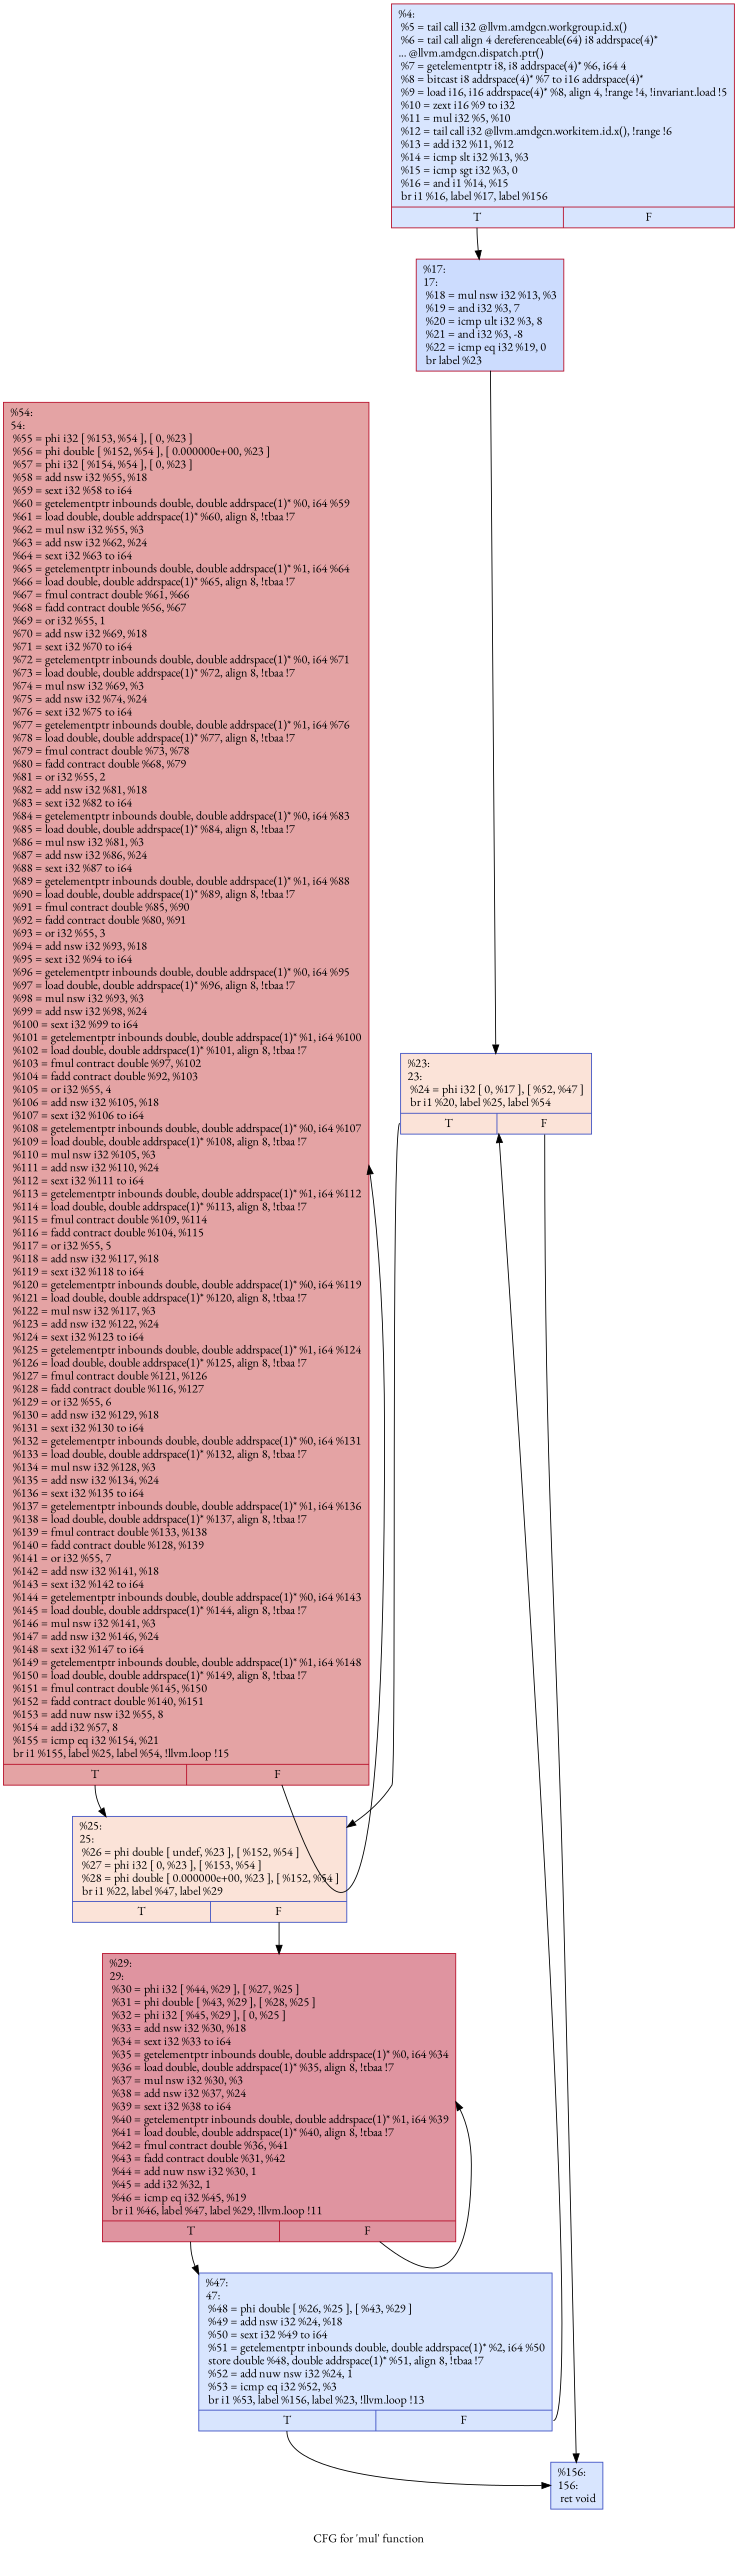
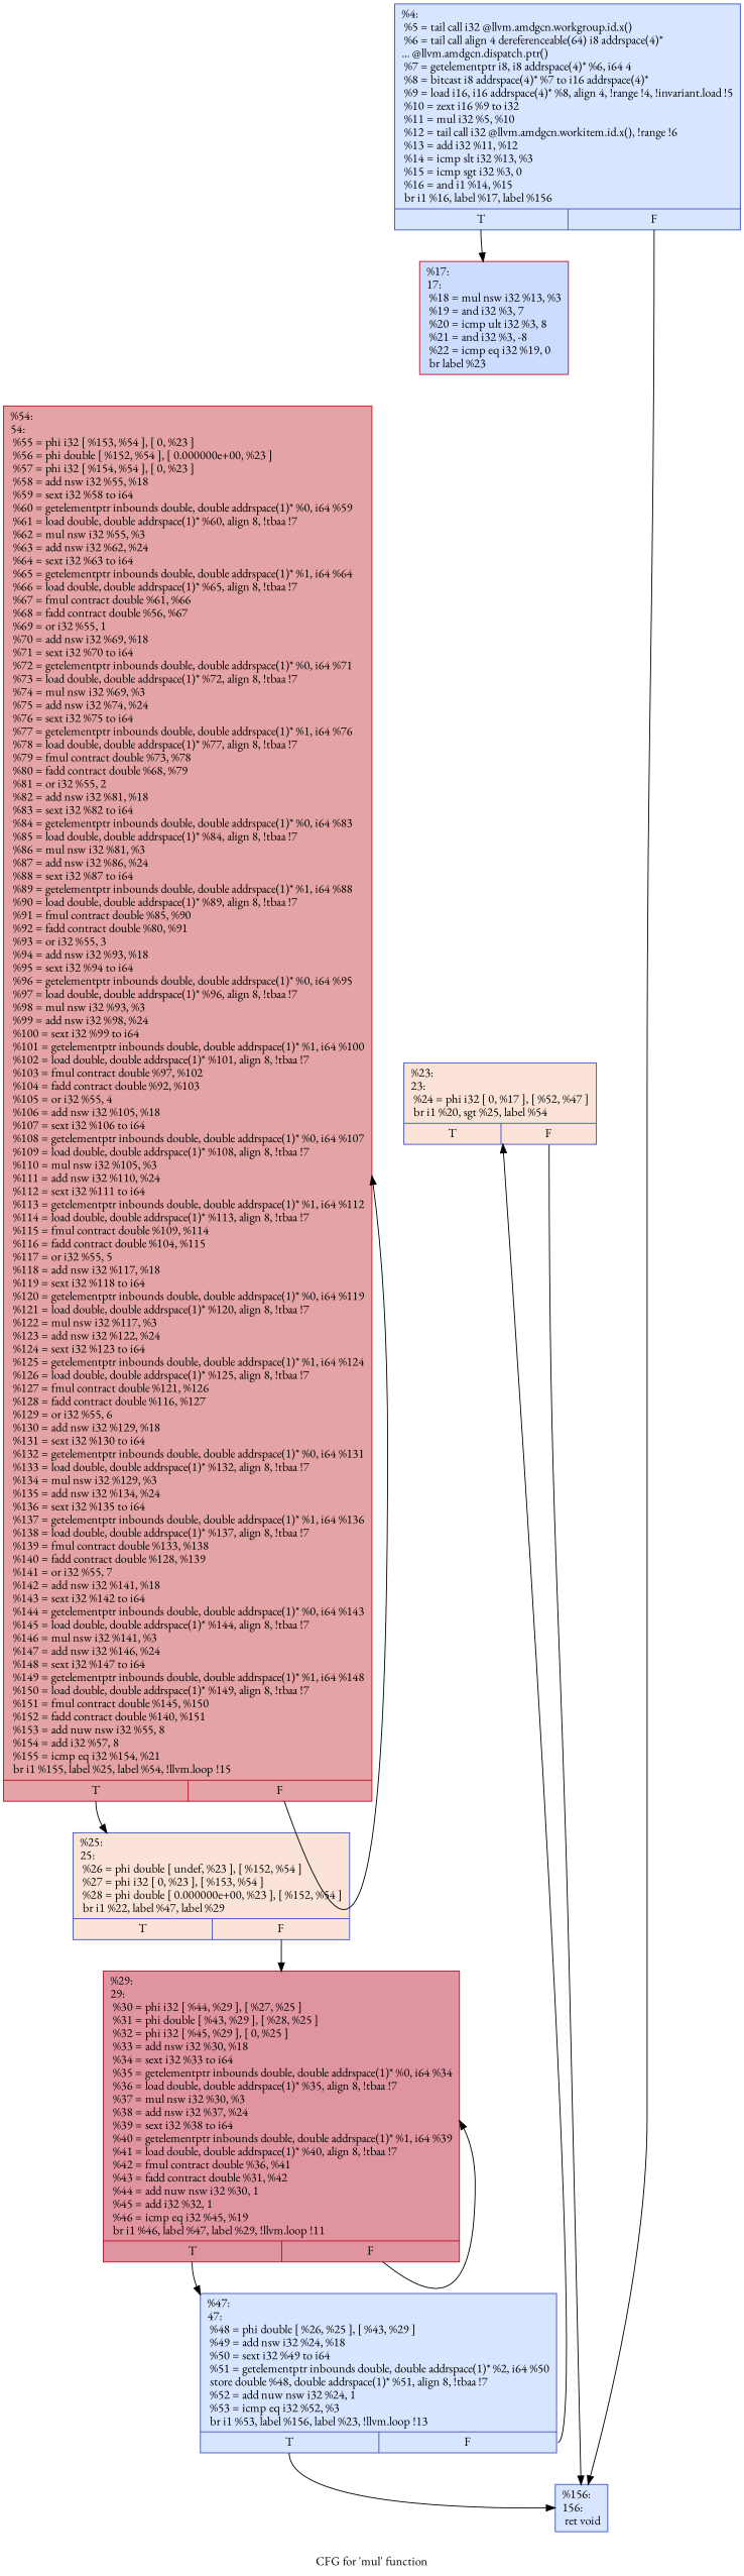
  digraph {
    fontname="EB Garamond"
    label="CFG for 'mul' function"
    node [color="#3d50c3ff" fillcolor="#a7c5fe70" fontname="EB Garamond" shape=record style=filled]
    edge [fontname="EB Garamond" tailport=s0]
-   n1 [color="#b70d28ff" label="{%4:\l  %5 = tail call i32 @llvm.amdgcn.workgroup.id.x()\l  %6 = tail call align 4 dereferenceable(64) i8 addrspace(4)*\l... @llvm.amdgcn.dispatch.ptr()\l  %7 = getelementptr i8, i8 addrspace(4)* %6, i64 4\l  %8 = bitcast i8 addrspace(4)* %7 to i16 addrspace(4)*\l  %9 = load i16, i16 addrspace(4)* %8, align 4, !range !4, !invariant.load !5\l  %10 = zext i16 %9 to i32\l  %11 = mul i32 %5, %10\l  %12 = tail call i32 @llvm.amdgcn.workitem.id.x(), !range !6\l  %13 = add i32 %11, %12\l  %14 = icmp slt i32 %13, %3\l  %15 = icmp sgt i32 %3, 0\l  %16 = and i1 %14, %15\l  br i1 %16, label %17, label %156\l|{<s0>T|<s1>F}}"]
+   n1 [label="{%4:\l  %5 = tail call i32 @llvm.amdgcn.workgroup.id.x()\l  %6 = tail call align 4 dereferenceable(64) i8 addrspace(4)*\l... @llvm.amdgcn.dispatch.ptr()\l  %7 = getelementptr i8, i8 addrspace(4)* %6, i64 4\l  %8 = bitcast i8 addrspace(4)* %7 to i16 addrspace(4)*\l  %9 = load i16, i16 addrspace(4)* %8, align 4, !range !4, !invariant.load !5\l  %10 = zext i16 %9 to i32\l  %11 = mul i32 %5, %10\l  %12 = tail call i32 @llvm.amdgcn.workitem.id.x(), !range !6\l  %13 = add i32 %11, %12\l  %14 = icmp slt i32 %13, %3\l  %15 = icmp sgt i32 %3, 0\l  %16 = and i1 %14, %15\l  br i1 %16, label %17, label %156\l|{<s0>T|<s1>F}}"]
    n2 [color="#b70d28ff" fillcolor="#8caffe70" label="{%17:\l17:                                               \l  %18 = mul nsw i32 %13, %3\l  %19 = and i32 %3, 7\l  %20 = icmp ult i32 %3, 8\l  %21 = and i32 %3, -8\l  %22 = icmp eq i32 %19, 0\l  br label %23\l}"]
    n3 [label="{%156:\l156:                                              \l  ret void\l}"]
-   n4 [fillcolor="#f6bfa670" label="{%23:\l23:                                               \l  %24 = phi i32 [ 0, %17 ], [ %52, %47 ]\l  br i1 %20, label %25, label %54\l|{<s0>T|<s1>F}}"]
+   n4 [fillcolor="#f6bfa670" label="{%23:\l23:                                               \l  %24 = phi i32 [ 0, %17 ], [ %52, %47 ]\l  br i1 %20, sgt %25, label %54\l|{<s0>T|<s1>F}}"]
    n5 [fillcolor="#f6bfa670" label="{%25:\l25:                                               \l  %26 = phi double [ undef, %23 ], [ %152, %54 ]\l  %27 = phi i32 [ 0, %23 ], [ %153, %54 ]\l  %28 = phi double [ 0.000000e+00, %23 ], [ %152, %54 ]\l  br i1 %22, label %47, label %29\l|{<s0>T|<s1>F}}"]
    n6 [color="#b70d28ff" fillcolor="#b70d2870" label="{%29:\l29:                                               \l  %30 = phi i32 [ %44, %29 ], [ %27, %25 ]\l  %31 = phi double [ %43, %29 ], [ %28, %25 ]\l  %32 = phi i32 [ %45, %29 ], [ 0, %25 ]\l  %33 = add nsw i32 %30, %18\l  %34 = sext i32 %33 to i64\l  %35 = getelementptr inbounds double, double addrspace(1)* %0, i64 %34\l  %36 = load double, double addrspace(1)* %35, align 8, !tbaa !7\l  %37 = mul nsw i32 %30, %3\l  %38 = add nsw i32 %37, %24\l  %39 = sext i32 %38 to i64\l  %40 = getelementptr inbounds double, double addrspace(1)* %1, i64 %39\l  %41 = load double, double addrspace(1)* %40, align 8, !tbaa !7\l  %42 = fmul contract double %36, %41\l  %43 = fadd contract double %31, %42\l  %44 = add nuw nsw i32 %30, 1\l  %45 = add i32 %32, 1\l  %46 = icmp eq i32 %45, %19\l  br i1 %46, label %47, label %29, !llvm.loop !11\l|{<s0>T|<s1>F}}"]
-   n7 [color="#b70d28ff" fillcolor="#c32e3170" label="{%54:\l54:                                               \l  %55 = phi i32 [ %153, %54 ], [ 0, %23 ]\l  %56 = phi double [ %152, %54 ], [ 0.000000e+00, %23 ]\l  %57 = phi i32 [ %154, %54 ], [ 0, %23 ]\l  %58 = add nsw i32 %55, %18\l  %59 = sext i32 %58 to i64\l  %60 = getelementptr inbounds double, double addrspace(1)* %0, i64 %59\l  %61 = load double, double addrspace(1)* %60, align 8, !tbaa !7\l  %62 = mul nsw i32 %55, %3\l  %63 = add nsw i32 %62, %24\l  %64 = sext i32 %63 to i64\l  %65 = getelementptr inbounds double, double addrspace(1)* %1, i64 %64\l  %66 = load double, double addrspace(1)* %65, align 8, !tbaa !7\l  %67 = fmul contract double %61, %66\l  %68 = fadd contract double %56, %67\l  %69 = or i32 %55, 1\l  %70 = add nsw i32 %69, %18\l  %71 = sext i32 %70 to i64\l  %72 = getelementptr inbounds double, double addrspace(1)* %0, i64 %71\l  %73 = load double, double addrspace(1)* %72, align 8, !tbaa !7\l  %74 = mul nsw i32 %69, %3\l  %75 = add nsw i32 %74, %24\l  %76 = sext i32 %75 to i64\l  %77 = getelementptr inbounds double, double addrspace(1)* %1, i64 %76\l  %78 = load double, double addrspace(1)* %77, align 8, !tbaa !7\l  %79 = fmul contract double %73, %78\l  %80 = fadd contract double %68, %79\l  %81 = or i32 %55, 2\l  %82 = add nsw i32 %81, %18\l  %83 = sext i32 %82 to i64\l  %84 = getelementptr inbounds double, double addrspace(1)* %0, i64 %83\l  %85 = load double, double addrspace(1)* %84, align 8, !tbaa !7\l  %86 = mul nsw i32 %81, %3\l  %87 = add nsw i32 %86, %24\l  %88 = sext i32 %87 to i64\l  %89 = getelementptr inbounds double, double addrspace(1)* %1, i64 %88\l  %90 = load double, double addrspace(1)* %89, align 8, !tbaa !7\l  %91 = fmul contract double %85, %90\l  %92 = fadd contract double %80, %91\l  %93 = or i32 %55, 3\l  %94 = add nsw i32 %93, %18\l  %95 = sext i32 %94 to i64\l  %96 = getelementptr inbounds double, double addrspace(1)* %0, i64 %95\l  %97 = load double, double addrspace(1)* %96, align 8, !tbaa !7\l  %98 = mul nsw i32 %93, %3\l  %99 = add nsw i32 %98, %24\l  %100 = sext i32 %99 to i64\l  %101 = getelementptr inbounds double, double addrspace(1)* %1, i64 %100\l  %102 = load double, double addrspace(1)* %101, align 8, !tbaa !7\l  %103 = fmul contract double %97, %102\l  %104 = fadd contract double %92, %103\l  %105 = or i32 %55, 4\l  %106 = add nsw i32 %105, %18\l  %107 = sext i32 %106 to i64\l  %108 = getelementptr inbounds double, double addrspace(1)* %0, i64 %107\l  %109 = load double, double addrspace(1)* %108, align 8, !tbaa !7\l  %110 = mul nsw i32 %105, %3\l  %111 = add nsw i32 %110, %24\l  %112 = sext i32 %111 to i64\l  %113 = getelementptr inbounds double, double addrspace(1)* %1, i64 %112\l  %114 = load double, double addrspace(1)* %113, align 8, !tbaa !7\l  %115 = fmul contract double %109, %114\l  %116 = fadd contract double %104, %115\l  %117 = or i32 %55, 5\l  %118 = add nsw i32 %117, %18\l  %119 = sext i32 %118 to i64\l  %120 = getelementptr inbounds double, double addrspace(1)* %0, i64 %119\l  %121 = load double, double addrspace(1)* %120, align 8, !tbaa !7\l  %122 = mul nsw i32 %117, %3\l  %123 = add nsw i32 %122, %24\l  %124 = sext i32 %123 to i64\l  %125 = getelementptr inbounds double, double addrspace(1)* %1, i64 %124\l  %126 = load double, double addrspace(1)* %125, align 8, !tbaa !7\l  %127 = fmul contract double %121, %126\l  %128 = fadd contract double %116, %127\l  %129 = or i32 %55, 6\l  %130 = add nsw i32 %129, %18\l  %131 = sext i32 %130 to i64\l  %132 = getelementptr inbounds double, double addrspace(1)* %0, i64 %131\l  %133 = load double, double addrspace(1)* %132, align 8, !tbaa !7\l  %134 = mul nsw i32 %128, %3\l  %135 = add nsw i32 %134, %24\l  %136 = sext i32 %135 to i64\l  %137 = getelementptr inbounds double, double addrspace(1)* %1, i64 %136\l  %138 = load double, double addrspace(1)* %137, align 8, !tbaa !7\l  %139 = fmul contract double %133, %138\l  %140 = fadd contract double %128, %139\l  %141 = or i32 %55, 7\l  %142 = add nsw i32 %141, %18\l  %143 = sext i32 %142 to i64\l  %144 = getelementptr inbounds double, double addrspace(1)* %0, i64 %143\l  %145 = load double, double addrspace(1)* %144, align 8, !tbaa !7\l  %146 = mul nsw i32 %141, %3\l  %147 = add nsw i32 %146, %24\l  %148 = sext i32 %147 to i64\l  %149 = getelementptr inbounds double, double addrspace(1)* %1, i64 %148\l  %150 = load double, double addrspace(1)* %149, align 8, !tbaa !7\l  %151 = fmul contract double %145, %150\l  %152 = fadd contract double %140, %151\l  %153 = add nuw nsw i32 %55, 8\l  %154 = add i32 %57, 8\l  %155 = icmp eq i32 %154, %21\l  br i1 %155, label %25, label %54, !llvm.loop !15\l|{<s0>T|<s1>F}}"]
+   n7 [color="#b70d28ff" fillcolor="#c32e3170" label="{%54:\l54:                                               \l  %55 = phi i32 [ %153, %54 ], [ 0, %23 ]\l  %56 = phi double [ %152, %54 ], [ 0.000000e+00, %23 ]\l  %57 = phi i32 [ %154, %54 ], [ 0, %23 ]\l  %58 = add nsw i32 %55, %18\l  %59 = sext i32 %58 to i64\l  %60 = getelementptr inbounds double, double addrspace(1)* %0, i64 %59\l  %61 = load double, double addrspace(1)* %60, align 8, !tbaa !7\l  %62 = mul nsw i32 %55, %3\l  %63 = add nsw i32 %62, %24\l  %64 = sext i32 %63 to i64\l  %65 = getelementptr inbounds double, double addrspace(1)* %1, i64 %64\l  %66 = load double, double addrspace(1)* %65, align 8, !tbaa !7\l  %67 = fmul contract double %61, %66\l  %68 = fadd contract double %56, %67\l  %69 = or i32 %55, 1\l  %70 = add nsw i32 %69, %18\l  %71 = sext i32 %70 to i64\l  %72 = getelementptr inbounds double, double addrspace(1)* %0, i64 %71\l  %73 = load double, double addrspace(1)* %72, align 8, !tbaa !7\l  %74 = mul nsw i32 %69, %3\l  %75 = add nsw i32 %74, %24\l  %76 = sext i32 %75 to i64\l  %77 = getelementptr inbounds double, double addrspace(1)* %1, i64 %76\l  %78 = load double, double addrspace(1)* %77, align 8, !tbaa !7\l  %79 = fmul contract double %73, %78\l  %80 = fadd contract double %68, %79\l  %81 = or i32 %55, 2\l  %82 = add nsw i32 %81, %18\l  %83 = sext i32 %82 to i64\l  %84 = getelementptr inbounds double, double addrspace(1)* %0, i64 %83\l  %85 = load double, double addrspace(1)* %84, align 8, !tbaa !7\l  %86 = mul nsw i32 %81, %3\l  %87 = add nsw i32 %86, %24\l  %88 = sext i32 %87 to i64\l  %89 = getelementptr inbounds double, double addrspace(1)* %1, i64 %88\l  %90 = load double, double addrspace(1)* %89, align 8, !tbaa !7\l  %91 = fmul contract double %85, %90\l  %92 = fadd contract double %80, %91\l  %93 = or i32 %55, 3\l  %94 = add nsw i32 %93, %18\l  %95 = sext i32 %94 to i64\l  %96 = getelementptr inbounds double, double addrspace(1)* %0, i64 %95\l  %97 = load double, double addrspace(1)* %96, align 8, !tbaa !7\l  %98 = mul nsw i32 %93, %3\l  %99 = add nsw i32 %98, %24\l  %100 = sext i32 %99 to i64\l  %101 = getelementptr inbounds double, double addrspace(1)* %1, i64 %100\l  %102 = load double, double addrspace(1)* %101, align 8, !tbaa !7\l  %103 = fmul contract double %97, %102\l  %104 = fadd contract double %92, %103\l  %105 = or i32 %55, 4\l  %106 = add nsw i32 %105, %18\l  %107 = sext i32 %106 to i64\l  %108 = getelementptr inbounds double, double addrspace(1)* %0, i64 %107\l  %109 = load double, double addrspace(1)* %108, align 8, !tbaa !7\l  %110 = mul nsw i32 %105, %3\l  %111 = add nsw i32 %110, %24\l  %112 = sext i32 %111 to i64\l  %113 = getelementptr inbounds double, double addrspace(1)* %1, i64 %112\l  %114 = load double, double addrspace(1)* %113, align 8, !tbaa !7\l  %115 = fmul contract double %109, %114\l  %116 = fadd contract double %104, %115\l  %117 = or i32 %55, 5\l  %118 = add nsw i32 %117, %18\l  %119 = sext i32 %118 to i64\l  %120 = getelementptr inbounds double, double addrspace(1)* %0, i64 %119\l  %121 = load double, double addrspace(1)* %120, align 8, !tbaa !7\l  %122 = mul nsw i32 %117, %3\l  %123 = add nsw i32 %122, %24\l  %124 = sext i32 %123 to i64\l  %125 = getelementptr inbounds double, double addrspace(1)* %1, i64 %124\l  %126 = load double, double addrspace(1)* %125, align 8, !tbaa !7\l  %127 = fmul contract double %121, %126\l  %128 = fadd contract double %116, %127\l  %129 = or i32 %55, 6\l  %130 = add nsw i32 %129, %18\l  %131 = sext i32 %130 to i64\l  %132 = getelementptr inbounds double, double addrspace(1)* %0, i64 %131\l  %133 = load double, double addrspace(1)* %132, align 8, !tbaa !7\l  %134 = mul nsw i32 %129, %3\l  %135 = add nsw i32 %134, %24\l  %136 = sext i32 %135 to i64\l  %137 = getelementptr inbounds double, double addrspace(1)* %1, i64 %136\l  %138 = load double, double addrspace(1)* %137, align 8, !tbaa !7\l  %139 = fmul contract double %133, %138\l  %140 = fadd contract double %128, %139\l  %141 = or i32 %55, 7\l  %142 = add nsw i32 %141, %18\l  %143 = sext i32 %142 to i64\l  %144 = getelementptr inbounds double, double addrspace(1)* %0, i64 %143\l  %145 = load double, double addrspace(1)* %144, align 8, !tbaa !7\l  %146 = mul nsw i32 %141, %3\l  %147 = add nsw i32 %146, %24\l  %148 = sext i32 %147 to i64\l  %149 = getelementptr inbounds double, double addrspace(1)* %1, i64 %148\l  %150 = load double, double addrspace(1)* %149, align 8, !tbaa !7\l  %151 = fmul contract double %145, %150\l  %152 = fadd contract double %140, %151\l  %153 = add nuw nsw i32 %55, 8\l  %154 = add i32 %57, 8\l  %155 = icmp eq i32 %154, %21\l  br i1 %155, label %25, label %54, !llvm.loop !15\l|{<s0>T|<s1>F}}"]
    n8 [label="{%47:\l47:                                               \l  %48 = phi double [ %26, %25 ], [ %43, %29 ]\l  %49 = add nsw i32 %24, %18\l  %50 = sext i32 %49 to i64\l  %51 = getelementptr inbounds double, double addrspace(1)* %2, i64 %50\l  store double %48, double addrspace(1)* %51, align 8, !tbaa !7\l  %52 = add nuw nsw i32 %24, 1\l  %53 = icmp eq i32 %52, %3\l  br i1 %53, label %156, label %23, !llvm.loop !13\l|{<s0>T|<s1>F}}"]
    n1 -> n2
-   n2 -> n4
+   n1 -> n3 [tailport=s1]
    n4 -> n3 [tailport=s1]
-   n4 -> n5
    n5 -> n6 [tailport=s1]
    n6 -> n6 [tailport=s1]
    n6 -> n8
    n7 -> n5
    n7 -> n7 [tailport=s1]
    n8 -> n3
    n8 -> n4 [tailport=s1]
  }
